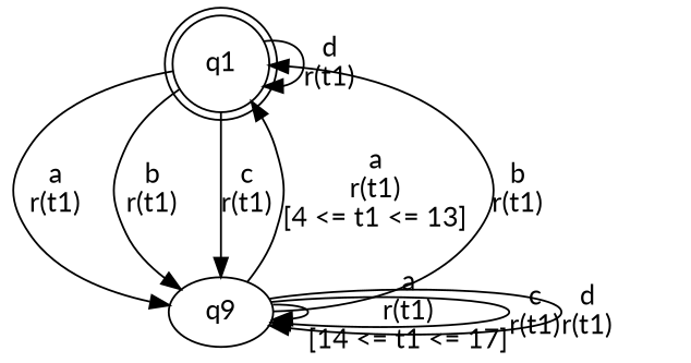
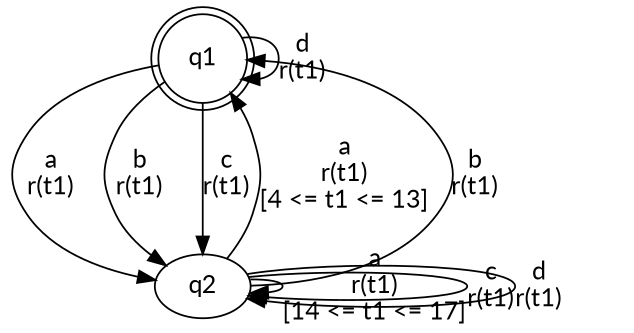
  digraph {
    fontname=Lato
    node [fontname=Lato]
    edge [fontname=Lato]
    n1 [label=q1 shape=doublecircle]
-   n2 [label=q9]
+   n2 [label=q2]
    n1 -> n1 [label="d\nr(t1)\n"]
    n1 -> n2 [label="a\nr(t1)\n"]
    n1 -> n2 [label="b\nr(t1)\n"]
    n1 -> n2 [label="c\nr(t1)\n"]
    n2 -> n1 [label="a\nr(t1)\n[4 <= t1 <= 13]"]
    n2 -> n1 [label="b\nr(t1)\n"]
    n2 -> n2 [label="a\nr(t1)\n[14 <= t1 <= 17]"]
    n2 -> n2 [label="c\nr(t1)\n"]
    n2 -> n2 [label="d\nr(t1)\n"]
  }
